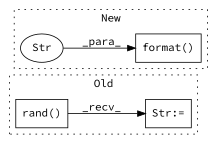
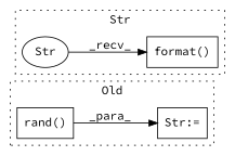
  digraph {
    fontname="Source Code Pro"
    rankdir=LR
    node [a=75 fontname="Source Code Pro" shape=box]
    edge [fontname="Source Code Pro"]
    n1 [l="11,1" label="rand()" s="9407,9432"]
    n2 [a=68 l=3 label="Str:=" s=9404]
    n3 [l="37,1" label="format()" s="10071,10116"]
    n4 [a=66 l=29 label=Str s=10071 shape=ellipse]
    subgraph cluster_1 {
      label=Old
      style=dotted
      n1
      n2
    }
    subgraph cluster_2 {
-     label=New
+     label=Str
      style=dotted
      n3
      n4
    }
-   n1 -> n2 [label=_recv_]
-   n4 -> n3 [label=_para_]
+   n1 -> n2 [label=_para_]
+   n4 -> n3 [label=_recv_]
  }
